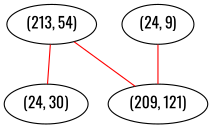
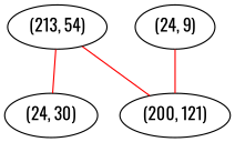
  graph {
    fontname=Oswald
    node [fontname=Oswald]
    edge [color=red fontname=Oswald weight=1]
    "(213, 54)"
    "(24, 30)"
-   "(209, 121)"
+   "(209, 121)" [label="(200, 121)"]
    n4 [label="(24, 9)"]
    "(213, 54)" -- "(24, 30)"
    "(213, 54)" -- "(209, 121)"
    n4 -- "(209, 121)"
  }
